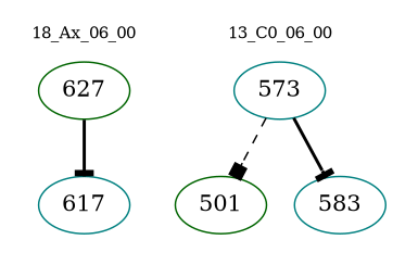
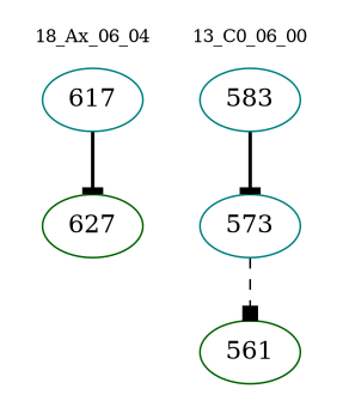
  digraph {
    node [color=teal]
    edge [arrowhead=tee color=black style=bold]
    n1 [label=617]
    n2 [color=darkgreen label=627]
    n3 [label=573]
-   n4 [color=darkgreen label=501]
+   n4 [color=darkgreen label=561]
    n5 [label=583]
    subgraph cluster_1 {
      color=white
      fontsize=10
-     label="18_Ax_06_00"
+     label="18_Ax_06_04"
      n1
      n2
    }
    subgraph cluster_2 {
      color=white
      fontsize=10
      label="13_C0_06_00"
      n3
      n4
      n5
    }
-   n2 -> n1
+   n1 -> n2
    n3 -> n4 [arrowhead=box style=dashed]
-   n3 -> n5
+   n5 -> n3
  }
